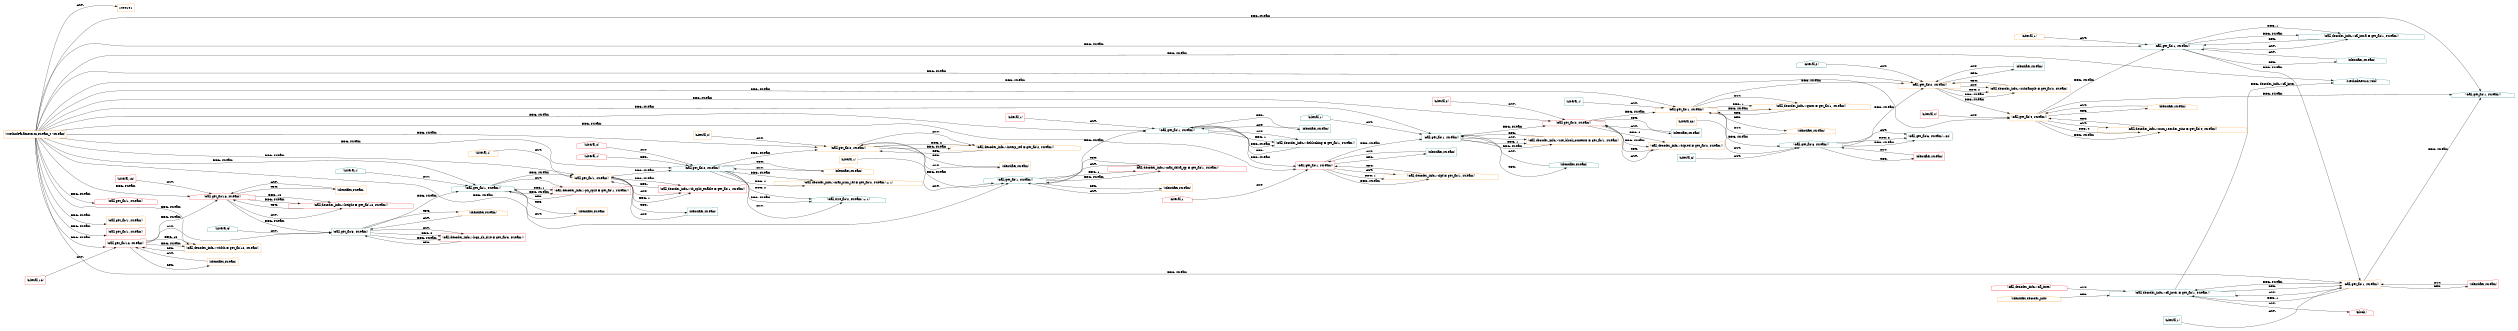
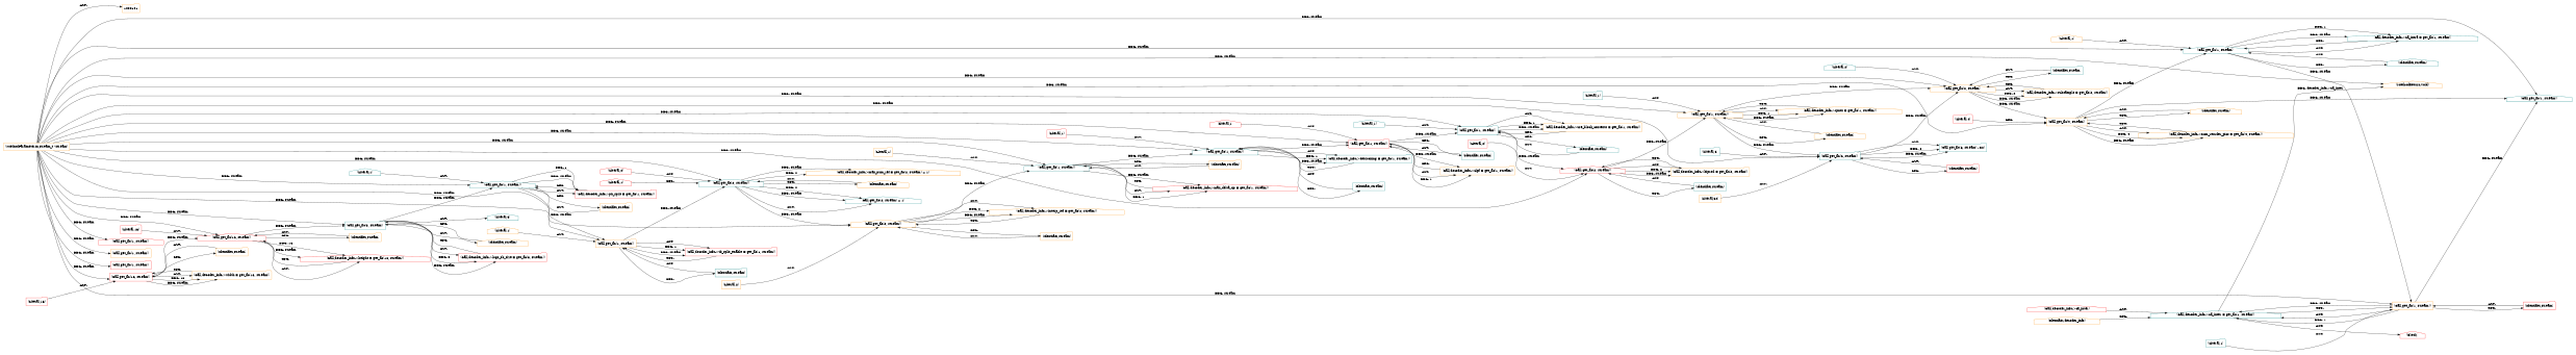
  digraph {
    rankdir=LR
    node [color=darkorange shape=folder]
    n1 [color=teal label="(Call,decoder_info->cfl_inter = get_flc(1, stream))" shape=house]
    n2 [label="(Call,get_flc(1, stream))"]
-   n3 [color=teal label="(MethodReturn,void)" shape=house]
+   n3 [label="(MethodReturn,void)" shape=house]
    n4 [color=red label="(Block,)" shape=house]
    n5 [color=red label="(Identifier,stream)"]
    n6 [color=teal label="(Call,get_flc(1, stream))" shape=house]
    n7 [color=teal label="(Call,get_flc(1, stream))" shape=house]
    n8 [color=teal label="(Identifier,stream)" shape=house]
    n9 [color=teal label="(Call,decoder_info->cfl_intra = get_flc(1, stream))" shape=house]
    n10 [label="(Call,get_flc(4, stream))"]
    n11 [label="(Identifier,stream)" shape=house]
    n12 [label="(Call,decoder_info->num_reorder_pics = get_flc(4, stream))" shape=house]
    n13 [label="(Call,get_flc(2, stream))" shape=house]
    n14 [color=teal label="(Identifier,stream)"]
    n15 [label="(Call,decoder_info->subsample = get_flc(2, stream))"]
    n16 [label="(Call,get_flc(1, stream))" shape=house]
-   n17 [color=teal label="(Call,get_flc(6, stream))" shape=house]
+   n17 [color=teal label="(Call,get_flc(6, stream))"]
    n18 [label="(Call,decoder_info->qmtx = get_flc(1, stream))" shape=house]
    n19 [label="(Identifier,stream)" shape=house]
    n20 [color=red label="(Identifier,stream)"]
    n21 [color=teal label="(Call,get_flc(6, stream) - 32)"]
    n22 [color=red label="(Call,get_flc(2, stream))" shape=house]
    n23 [color=teal label="(Identifier,stream)"]
    n24 [label="(Call,decoder_info->bipred = get_flc(2, stream))"]
    n25 [color=teal label="(Call,get_flc(1, stream))"]
    n26 [color=teal label="(Identifier,stream)" shape=house]
    n27 [label="(Call,decoder_info->use_block_contexts = get_flc(1, stream))"]
    n28 [color=red label="(Call,get_flc(1, stream))"]
-   n29 [label="(Call,decoder_info->clpf = get_flc(1, stream))" shape=house]
+   n29 [label="(Call,decoder_info->clpf = get_flc(1, stream))"]
    n30 [color=teal label="(Identifier,stream)"]
    n31 [color=teal label="(Call,get_flc(1, stream))" shape=house]
    n32 [color=teal label="(Call,decoder_info->deblocking = get_flc(1, stream))"]
    n33 [color=teal label="(Identifier,stream)"]
    n34 [color=teal label="(Call,get_flc(1, stream))" shape=house]
    n35 [label="(Identifier,stream)"]
    n36 [color=red label="(Call,decoder_info->max_delta_qp = get_flc(1, stream))" shape=house]
    n37 [label="(Call,get_flc(2, stream))" shape=house]
    n38 [label="(Call,decoder_info->interp_ref = get_flc(2, stream))" shape=house]
    n39 [label="(Identifier,stream)"]
    n40 [color=teal label="(Call,get_flc(2, stream))" shape=house]
    n41 [label="(Call,decoder_info->max_num_ref = get_flc(2, stream) + 1)" shape=house]
    n42 [label="(Identifier,stream)" shape=house]
-   n43 [color=teal label="(Call,size_flc(2, stream) + 1)" shape=house]
+   n43 [color=teal label="(Call,get_flc(2, stream) + 1)" shape=house]
    n44 [label="(Call,get_flc(1, stream))"]
    n45 [color=teal label="(Identifier,stream)"]
    n46 [color=red label="(Call,decoder_info->tb_split_enable = get_flc(1, stream))"]
    n47 [color=teal label="(Call,get_flc(1, stream))" shape=house]
    n48 [label="(Identifier,stream)"]
    n49 [color=red label="(Call,decoder_info->pb_split = get_flc(1, stream))"]
    n50 [color=teal label="(Call,get_flc(3, stream))"]
    n51 [color=red label="(Call,decoder_info->log2_sb_size = get_flc(3, stream))"]
    n52 [label="(Identifier,stream)" shape=house]
    n53 [color=red label="(Call,get_flc(16, stream))" shape=house]
    n54 [color=red label="(Call,decoder_info->height = get_flc(16, stream))" shape=house]
    n55 [label="(Identifier,stream)"]
    n56 [color=red label="(Call,get_flc(16, stream))"]
    n57 [label="(Identifier,stream)"]
    n58 [label="(Call,decoder_info->width = get_flc(16, stream))"]
    n59 [label="(MethodParameterIn,stream_t *stream)"]
    n60 [color=red label="(Call,get_flc(1, stream))" shape=house]
    n61 [label="(Call,get_flc(1, stream))"]
    n62 [color=red label="(Call,get_flc(1, stream))"]
    1000101
    n64 [color=teal label="(Literal,1)"]
    n65 [color=teal label="(Literal,1)"]
    n66 [color=teal label="(Literal,1)" shape=house]
    n67 [color=red label="(Literal,16)"]
    n68 [color=teal label="(Literal,1)" shape=house]
    n69 [label="(Literal,1)"]
    n70 [label="(Literal,2)"]
    n71 [color=red label="(Literal,2)" shape=house]
    n72 [color=red label="(Literal,1)" shape=house]
    n73 [color=teal label="(Literal,6)"]
    n74 [color=red label="(Literal,2)"]
    n75 [label="(Literal,1)" shape=house]
    n76 [label="(Literal,32)"]
    n77 [label="(Literal,1)" shape=house]
    n78 [color=teal label="(Literal,3)" shape=house]
    n79 [label="(Identifier,decoder_info)" shape=house]
    n80 [color=red label="(Call,decoder_info->cfl_inter)" shape=house]
    n81 [color=red label="(Literal,16)"]
    n82 [color=red label="(Literal,4)"]
    n83 [color=red label="(Literal,1)" shape=house]
    n84 [color=red label="(Literal,1)"]
    n85 [color=teal label="(Literal,2)" shape=house]
    n1 -> n2 [label="CFG: "]
    n1 -> n3 [label="DDG: decoder_info->cfl_inter"]
    n1 -> n4 [label="AST: "]
    n2 -> n1 [label="AST: "]
    n2 -> n1 [label="DDG: 1"]
    n2 -> n1 [label="DDG: stream"]
    n2 -> n5 [label="CFG: "]
    n2 -> n6 [label="DDG: stream"]
    n5 -> n2 [label="AST: "]
    n7 -> n2 [label="DDG: stream"]
    n7 -> n8 [label="CFG: "]
    n7 -> n9 [label="AST: "]
    n7 -> n9 [label="DDG: 1"]
    n7 -> n9 [label="DDG: stream"]
    n8 -> n7 [label="AST: "]
    n9 -> n7 [label="CFG: "]
    n10 -> n6 [label="DDG: stream"]
    n10 -> n7 [label="DDG: stream"]
    n10 -> n11 [label="CFG: "]
    n10 -> n12 [label="AST: "]
    n10 -> n12 [label="DDG: 4"]
    n10 -> n12 [label="DDG: stream"]
    n11 -> n10 [label="AST: "]
    n12 -> n10 [label="CFG: "]
    n13 -> n10 [label="DDG: stream"]
    n13 -> n14 [label="CFG: "]
    n13 -> n15 [label="AST: "]
    n13 -> n15 [label="DDG: 2"]
    n13 -> n15 [label="DDG: stream"]
    n14 -> n13 [label="AST: "]
    n15 -> n13 [label="CFG: "]
    n16 -> n13 [label="DDG: stream"]
    n16 -> n17 [label="DDG: stream"]
    n16 -> n18 [label="AST: "]
    n16 -> n18 [label="DDG: 1"]
    n16 -> n18 [label="DDG: stream"]
    n16 -> n19 [label="CFG: "]
    n17 -> n13 [label="DDG: stream"]
    n17 -> n20 [label="CFG: "]
    n17 -> n21 [label="AST: "]
    n17 -> n21 [label="DDG: 6"]
    n17 -> n21 [label="DDG: stream"]
    n18 -> n16 [label="CFG: "]
    n19 -> n16 [label="AST: "]
    n20 -> n17 [label="AST: "]
    n22 -> n16 [label="DDG: stream"]
    n22 -> n23 [label="CFG: "]
    n22 -> n24 [label="AST: "]
    n22 -> n24 [label="DDG: 2"]
    n22 -> n24 [label="DDG: stream"]
    n23 -> n22 [label="AST: "]
    n24 -> n22 [label="CFG: "]
    n25 -> n22 [label="DDG: stream"]
    n25 -> n26 [label="CFG: "]
    n25 -> n27 [label="AST: "]
    n25 -> n27 [label="DDG: 1"]
    n25 -> n27 [label="DDG: stream"]
    n26 -> n25 [label="AST: "]
    n27 -> n25 [label="CFG: "]
    n28 -> n25 [label="DDG: stream"]
    n28 -> n29 [label="AST: "]
    n28 -> n29 [label="DDG: 1"]
    n28 -> n29 [label="DDG: stream"]
    n28 -> n30 [label="CFG: "]
    n29 -> n28 [label="CFG: "]
    n30 -> n28 [label="AST: "]
    n31 -> n28 [label="DDG: stream"]
    n31 -> n32 [label="AST: "]
    n31 -> n32 [label="DDG: 1"]
    n31 -> n32 [label="DDG: stream"]
    n31 -> n33 [label="CFG: "]
    n32 -> n31 [label="CFG: "]
    n33 -> n31 [label="AST: "]
    n34 -> n31 [label="DDG: stream"]
    n34 -> n35 [label="CFG: "]
    n34 -> n36 [label="AST: "]
    n34 -> n36 [label="DDG: 1"]
    n34 -> n36 [label="DDG: stream"]
    n35 -> n34 [label="AST: "]
    n36 -> n34 [label="CFG: "]
    n37 -> n34 [label="DDG: stream"]
    n37 -> n38 [label="AST: "]
    n37 -> n38 [label="DDG: 2"]
    n37 -> n38 [label="DDG: stream"]
    n37 -> n39 [label="CFG: "]
    n38 -> n37 [label="CFG: "]
    n39 -> n37 [label="AST: "]
    n40 -> n37 [label="DDG: stream"]
    n40 -> n41 [label="DDG: 2"]
    n40 -> n41 [label="DDG: stream"]
    n40 -> n42 [label="CFG: "]
    n40 -> n43 [label="AST: "]
    n40 -> n43 [label="DDG: 2"]
    n40 -> n43 [label="DDG: stream"]
    n42 -> n40 [label="AST: "]
    n44 -> n40 [label="DDG: stream"]
    n44 -> n45 [label="CFG: "]
    n44 -> n46 [label="AST: "]
    n44 -> n46 [label="DDG: 1"]
    n44 -> n46 [label="DDG: stream"]
    n45 -> n44 [label="AST: "]
    n46 -> n44 [label="CFG: "]
    n47 -> n44 [label="DDG: stream"]
    n47 -> n48 [label="CFG: "]
    n47 -> n49 [label="AST: "]
    n47 -> n49 [label="DDG: 1"]
    n47 -> n49 [label="DDG: stream"]
    n48 -> n47 [label="AST: "]
    n49 -> n47 [label="CFG: "]
    n50 -> n47 [label="DDG: stream"]
    n50 -> n51 [label="AST: "]
    n50 -> n51 [label="DDG: 3"]
    n50 -> n51 [label="DDG: stream"]
    n50 -> n52 [label="CFG: "]
    n51 -> n50 [label="CFG: "]
    n52 -> n50 [label="AST: "]
    n53 -> n50 [label="DDG: stream"]
    n53 -> n54 [label="AST: "]
    n53 -> n54 [label="DDG: 16"]
    n53 -> n54 [label="DDG: stream"]
    n53 -> n55 [label="CFG: "]
    n54 -> n53 [label="CFG: "]
    n55 -> n53 [label="AST: "]
    n56 -> n53 [label="DDG: stream"]
    n56 -> n57 [label="CFG: "]
    n56 -> n58 [label="AST: "]
    n56 -> n58 [label="DDG: 16"]
    n56 -> n58 [label="DDG: stream"]
    n57 -> n56 [label="AST: "]
    n58 -> n56 [label="CFG: "]
    n59 -> n2 [label="DDG: stream"]
    n59 -> n3 [label="DDG: stream"]
    n59 -> n6 [label="DDG: stream"]
    n59 -> n7 [label="DDG: stream"]
    n59 -> n10 [label="DDG: stream"]
    n59 -> n13 [label="DDG: stream"]
    n59 -> n16 [label="DDG: stream"]
+   n59 -> n17 [label="DDG: stream"]
    n59 -> n22 [label="DDG: stream"]
    n59 -> n25 [label="DDG: stream"]
    n59 -> n28 [label="DDG: stream"]
    n59 -> n31 [label="DDG: stream"]
    n59 -> n34 [label="DDG: stream"]
    n59 -> n37 [label="DDG: stream"]
    n59 -> n40 [label="DDG: stream"]
    n59 -> n44 [label="DDG: stream"]
    n59 -> n47 [label="DDG: stream"]
    n59 -> n50 [label="DDG: stream"]
    n59 -> n53 [label="DDG: stream"]
    n59 -> n56 [label="DDG: stream"]
    n59 -> n60 [label="DDG: stream"]
    n59 -> n61 [label="DDG: stream"]
    n59 -> n62 [label="DDG: stream"]
    n59 -> 1000101 [label="AST: "]
    n64 -> n16 [label="AST: "]
    n65 -> n2 [label="AST: "]
    n66 -> n25 [label="AST: "]
    n67 -> n53 [label="AST: "]
    n68 -> n47 [label="AST: "]
    n69 -> n34 [label="AST: "]
    n70 -> n37 [label="AST: "]
    n71 -> n40 [label="AST: "]
    n72 -> n40 [label="CFG: "]
    n73 -> n17 [label="AST: "]
    n74 -> n22 [label="AST: "]
    n75 -> n44 [label="AST: "]
    n76 -> n17 [label="AST: "]
    n77 -> n7 [label="AST: "]
-   n78 -> n50 [label="AST: "]
+   n50 -> n78 [label="AST: "]
    n79 -> n1 [label="CFG: "]
    n80 -> n1 [label="AST: "]
    n81 -> n56 [label="AST: "]
-   n82 -> n10 [label="AST: "]
+   n82 -> n10 [label="CFG: "]
    n83 -> n28 [label="AST: "]
    n84 -> n31 [label="AST: "]
    n85 -> n13 [label="AST: "]
  }
